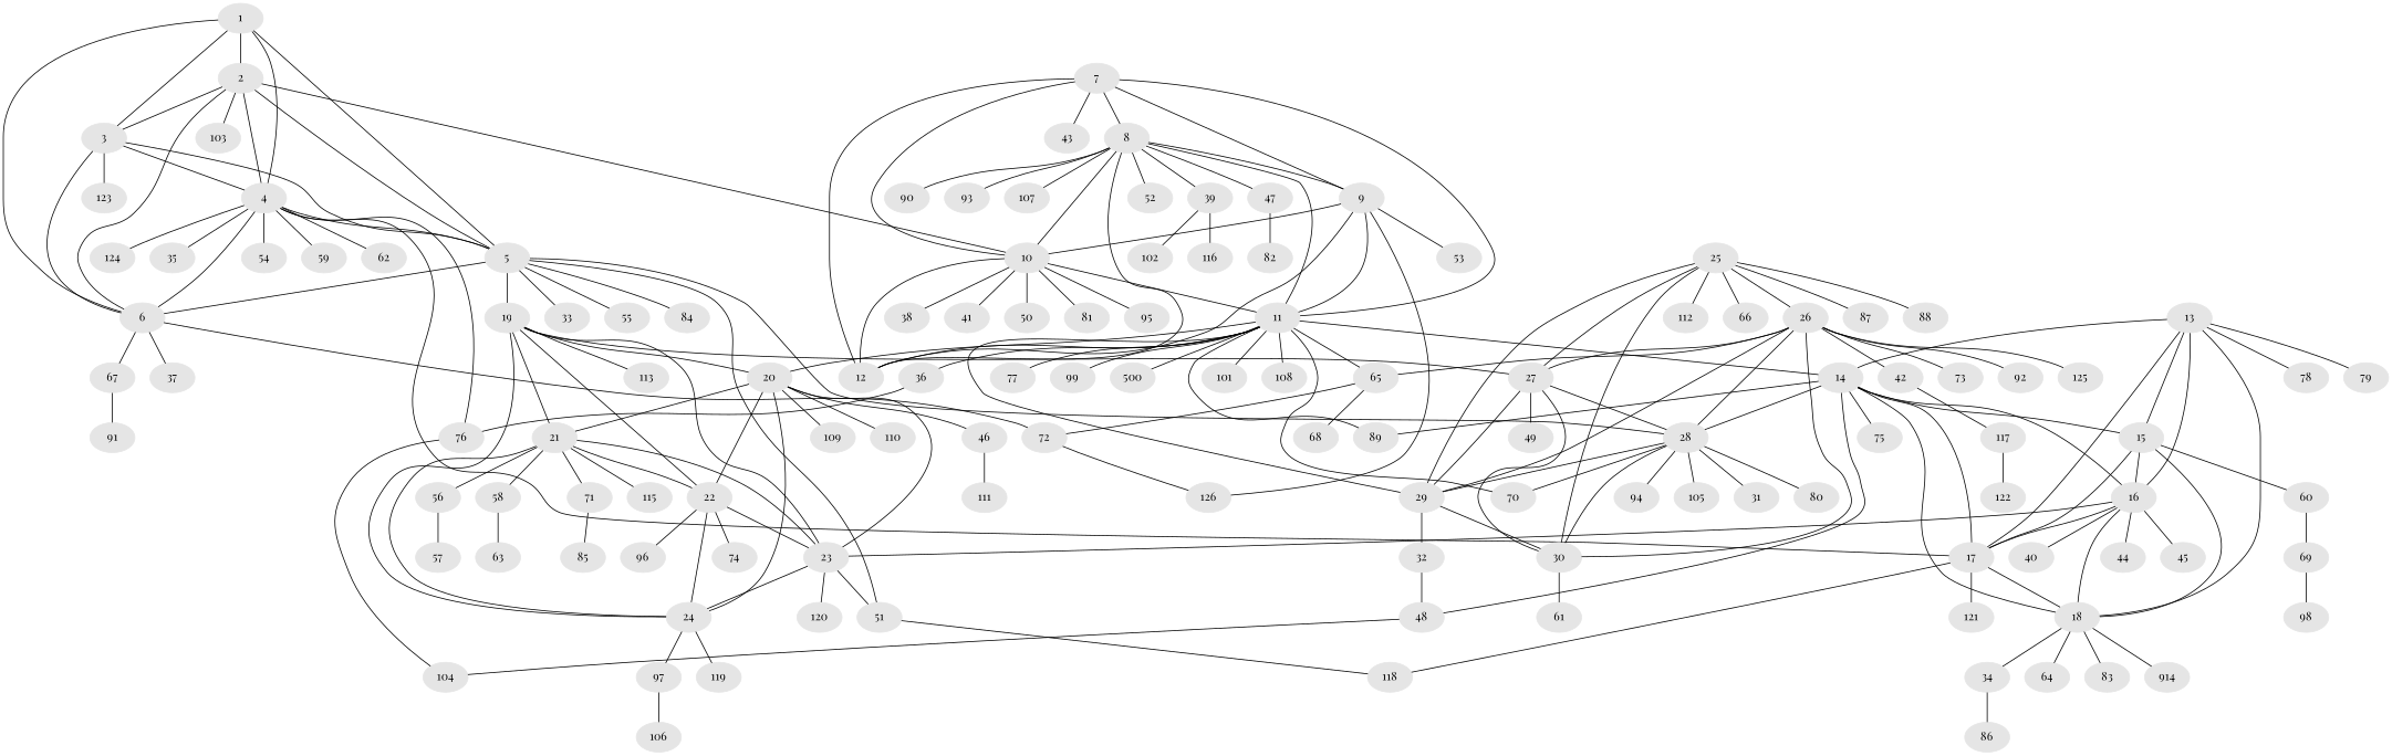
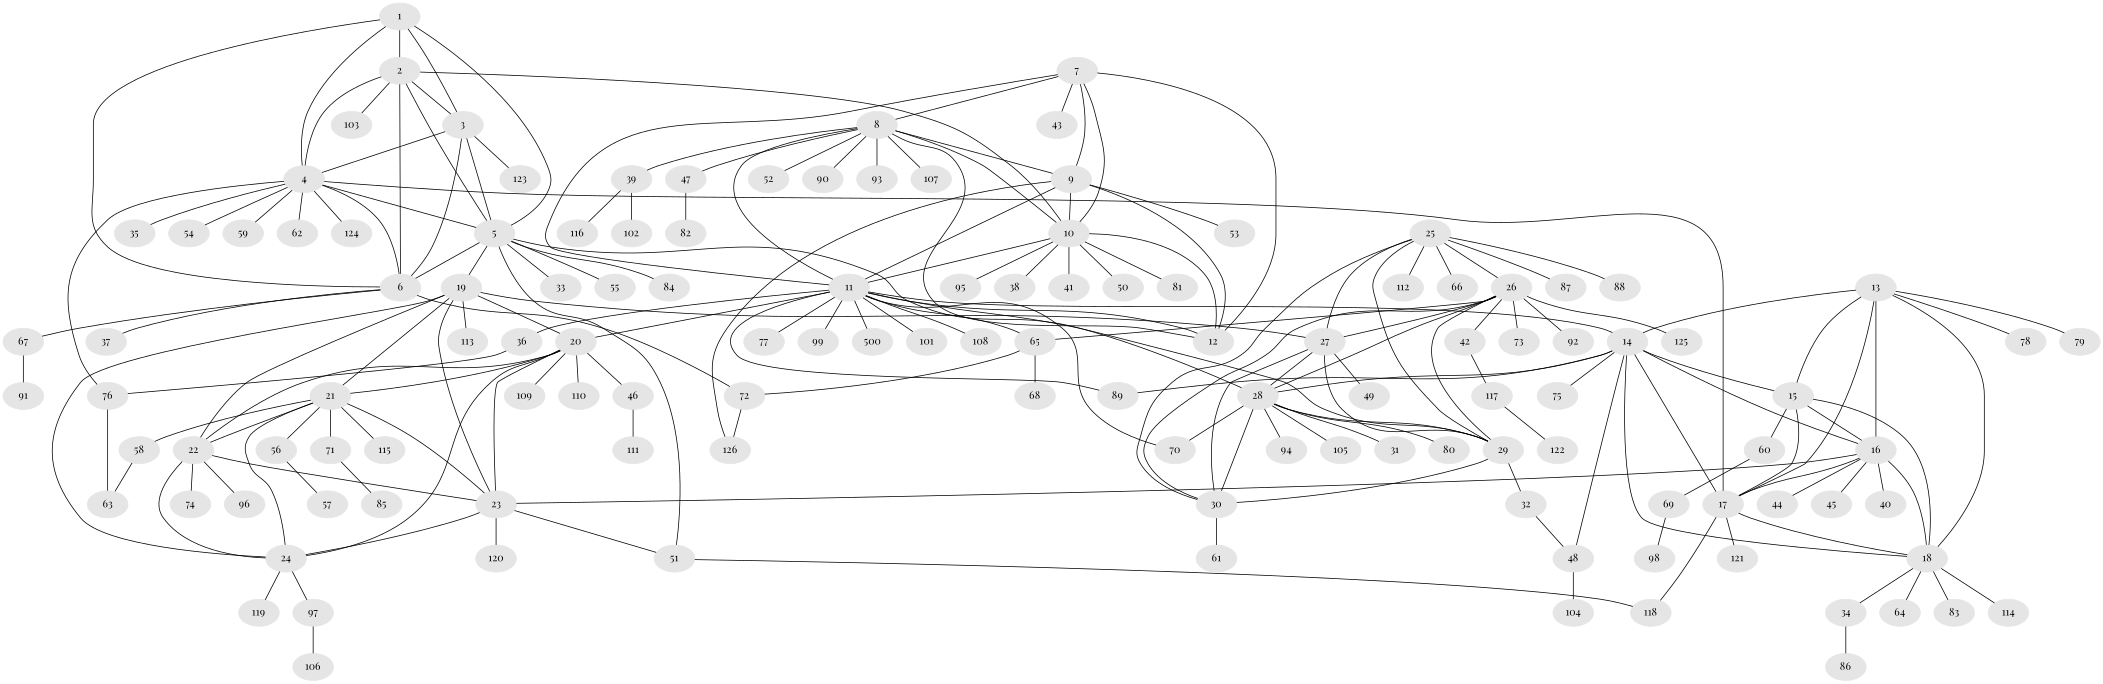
  graph {
    fontname="Playfair Display"
    node [color=gray90 fontname="Playfair Display" style=filled]
    edge [fontname="Playfair Display"]
    1
    2
    3
    4
    5
    6
    10
    103
    123
    17
    35
    54
    59
    62
    76
    124
    19
    28
    33
    51
    55
    84
    37
    67
    72
    11
    12
    38
    41
    50
    81
    95
    18
    118
    121
    104
    20
    23
    21
    22
    24
    27
    113
    29
    70
    30
    31
    80
    94
    105
    91
    126
    7
    8
    9
    43
    39
    47
    52
    90
    93
    107
    53
    14
    36
    65
    77
    89
    99
    n70 [label=500]
    101
    108
    116
    102
    82
    15
    16
    48
    75
    46
    109
    110
    32
    68
    13
    78
    79
    60
    40
    44
    45
    34
    64
    83
-   114 [label=914]
+   114
    69
    120
    86
    56
    58
    71
    115
    74
    96
    97
    119
    49
    111
    57
    63
    85
    106
    25
    26
    66
    87
    88
    112
    42
    73
    92
    125
    61
    117
    122
    98
    1 -- 2
    1 -- 3
    1 -- 4
    1 -- 5
    1 -- 6
    2 -- 3
    2 -- 4
    2 -- 5
    2 -- 6
    2 -- 10
    2 -- 103
    3 -- 4
    3 -- 5
    3 -- 6
    3 -- 123
    4 -- 5
    4 -- 6
    4 -- 17
    4 -- 35
    4 -- 54
    4 -- 59
    4 -- 62
    4 -- 76
    4 -- 124
    5 -- 6
    5 -- 19
    5 -- 28
    5 -- 33
    5 -- 51
    5 -- 55
    5 -- 84
    6 -- 37
    6 -- 67
    6 -- 72
    10 -- 11
    10 -- 12
    10 -- 38
    10 -- 41
    10 -- 50
    10 -- 81
    10 -- 95
    17 -- 18
    17 -- 118
    17 -- 121
-   76 -- 104
+   76 -- 63
    19 -- 20
    19 -- 23
    19 -- 21
    19 -- 22
    19 -- 24
    19 -- 27
    19 -- 113
    28 -- 29
    28 -- 70
    28 -- 30
    28 -- 31
    28 -- 80
    28 -- 94
    28 -- 105
    51 -- 118
    67 -- 91
    72 -- 126
    11 -- 12
    11 -- 20
    11 -- 29
    11 -- 70
    11 -- 14
    11 -- 36
    11 -- 65
    11 -- 77
    11 -- 89
    11 -- 99
    11 -- n70
    11 -- 101
    11 -- 108
    18 -- 34
    18 -- 64
    18 -- 83
    18 -- 114
    20 -- 23
    20 -- 21
    20 -- 22
    20 -- 24
    20 -- 46
    20 -- 109
    20 -- 110
    23 -- 51
    23 -- 24
    23 -- 120
    21 -- 23
    21 -- 22
    21 -- 24
    21 -- 56
    21 -- 58
    21 -- 71
    21 -- 115
    22 -- 23
    22 -- 24
    22 -- 74
    22 -- 96
    24 -- 97
    24 -- 119
    27 -- 28
    27 -- 29
    27 -- 30
    27 -- 49
    29 -- 30
    29 -- 32
    30 -- 61
    7 -- 10
    7 -- 11
    7 -- 12
    7 -- 8
    7 -- 9
    7 -- 43
    8 -- 10
    8 -- 11
    8 -- 12
    8 -- 9
    8 -- 39
    8 -- 47
    8 -- 52
    8 -- 90
    8 -- 93
    8 -- 107
    9 -- 10
    9 -- 11
    9 -- 12
    9 -- 126
    9 -- 53
    39 -- 116
    39 -- 102
    47 -- 82
    14 -- 17
    14 -- 28
    14 -- 18
    14 -- 89
    14 -- 15
    14 -- 16
    14 -- 48
    14 -- 75
    36 -- 76
    65 -- 72
    65 -- 68
    15 -- 17
    15 -- 18
    15 -- 16
    15 -- 60
    16 -- 17
    16 -- 18
    16 -- 23
    16 -- 40
    16 -- 44
    16 -- 45
    48 -- 104
    46 -- 111
    32 -- 48
    13 -- 17
    13 -- 18
    13 -- 14
    13 -- 15
    13 -- 16
    13 -- 78
    13 -- 79
    60 -- 69
    34 -- 86
    69 -- 98
    56 -- 57
    58 -- 63
    71 -- 85
    97 -- 106
    25 -- 27
    25 -- 29
    25 -- 30
    25 -- 26
    25 -- 66
    25 -- 87
    25 -- 88
    25 -- 112
    26 -- 28
    26 -- 27
    26 -- 29
    26 -- 30
    26 -- 65
    26 -- 42
    26 -- 73
    26 -- 92
    26 -- 125
    42 -- 117
    117 -- 122
  }
